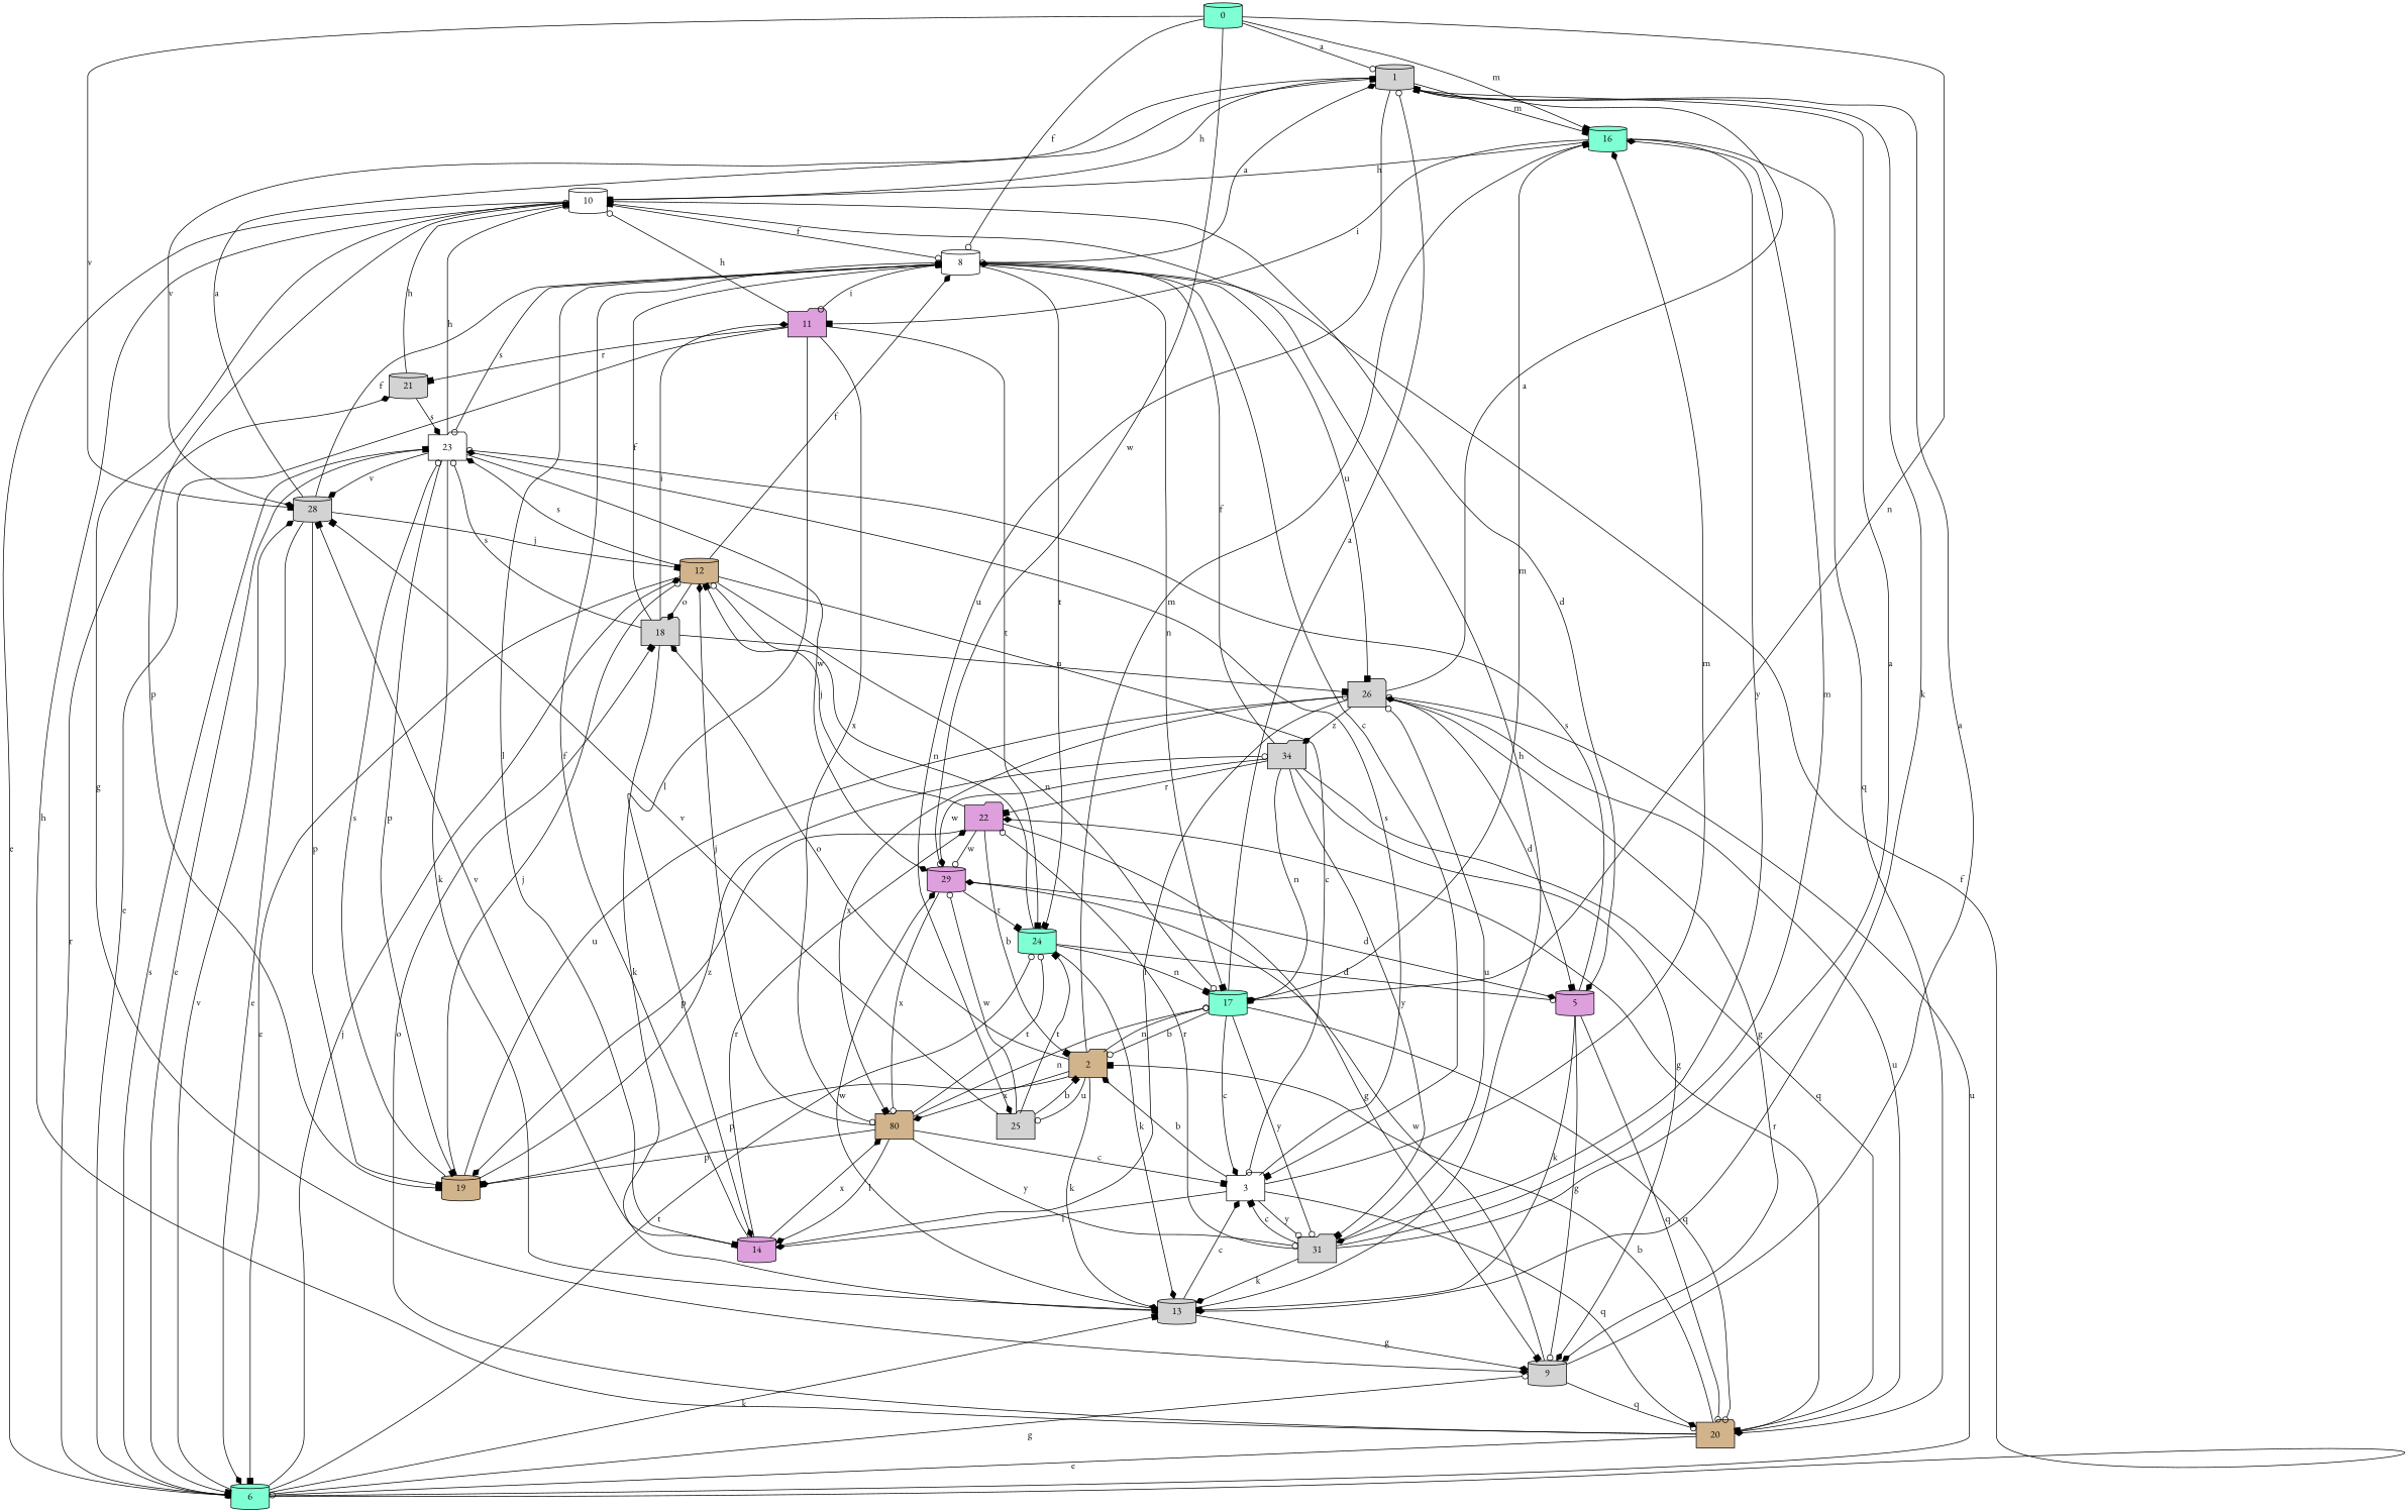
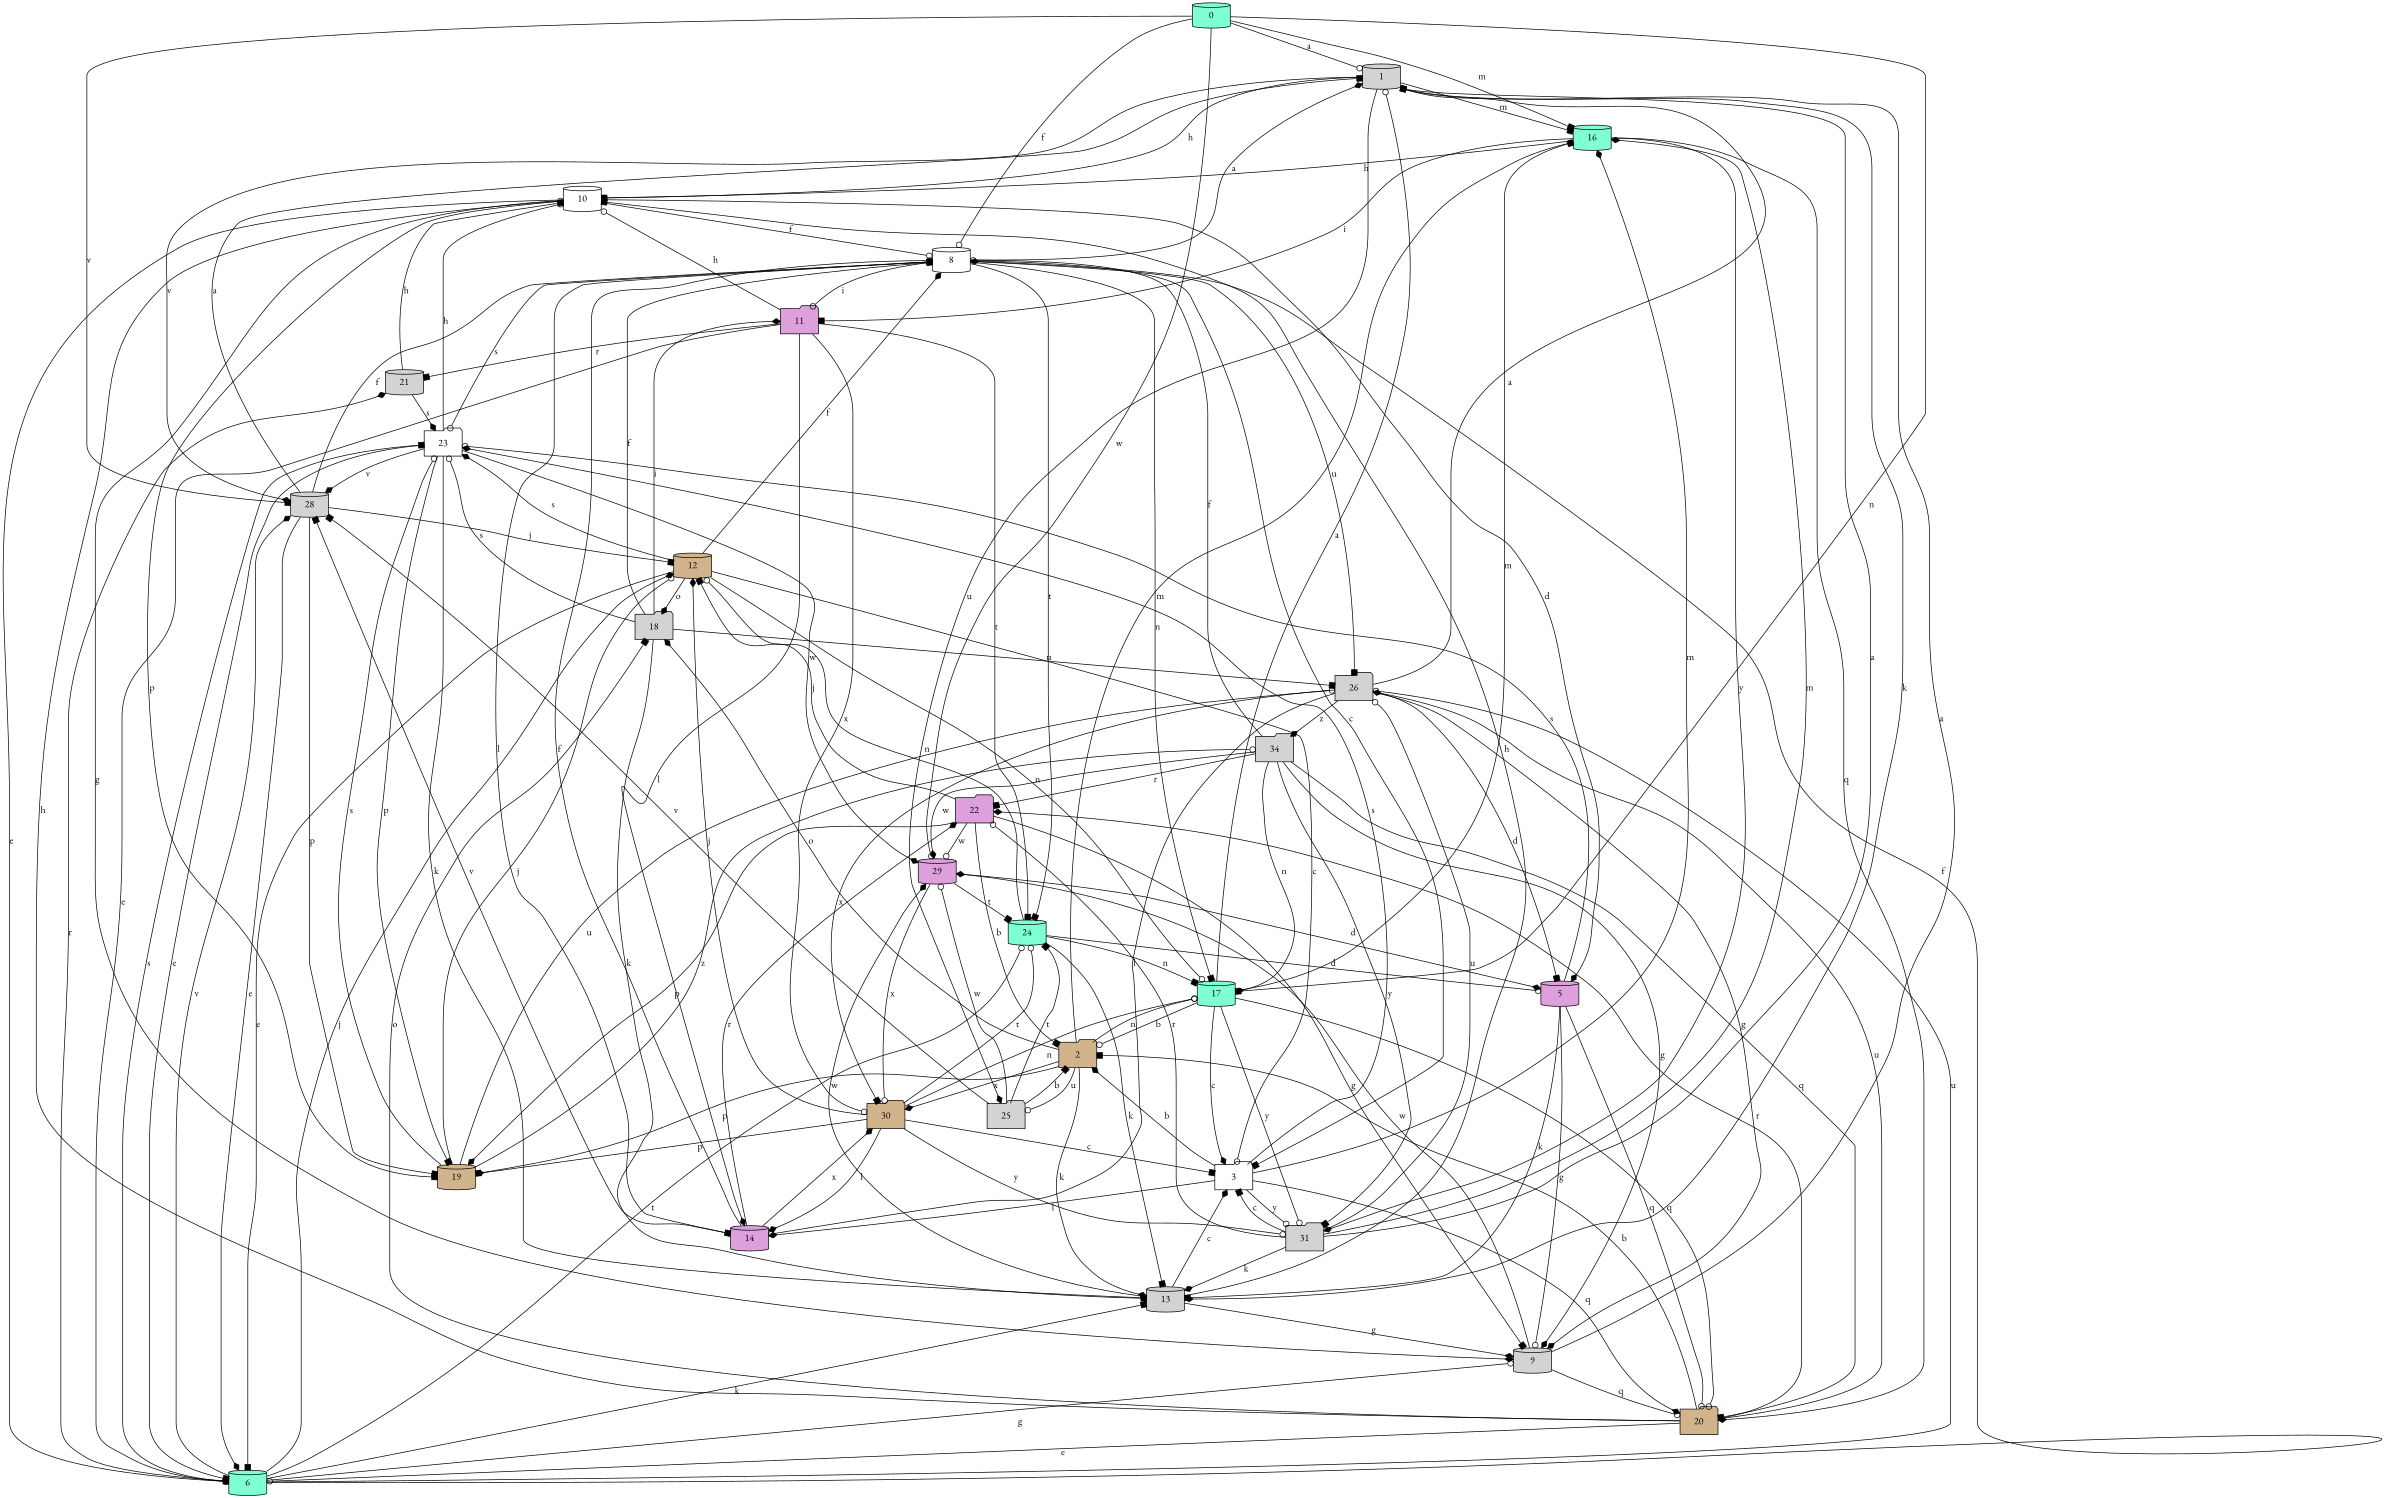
  strict digraph {
    fontname="EB Garamond"
    node [fillcolor=lightgrey fontname="EB Garamond" shape=cylinder style=filled]
    edge [arrowhead=box fontname="EB Garamond"]
    0 [fillcolor=aquamarine]
    1
    8 [fillcolor=white]
    16 [fillcolor=aquamarine]
    17 [fillcolor=aquamarine]
    28
    29 [fillcolor=plum]
    10 [fillcolor=white]
    13
    25 [shape=folder]
    3 [fillcolor=white shape=folder]
    14 [fillcolor=plum]
    23 [fillcolor=white shape=folder]
    24 [fillcolor=aquamarine]
    26 [shape=folder]
    11 [fillcolor=plum shape=folder]
    20 [fillcolor=tan shape=folder]
    31 [shape=folder]
    2 [fillcolor=tan shape=folder]
    19 [fillcolor=tan]
    6 [fillcolor=aquamarine]
    12 [fillcolor=tan]
-   30 [fillcolor=tan shape=folder label=80]
+   30 [fillcolor=tan shape=folder]
    5 [fillcolor=plum]
    9
    18 [shape=folder]
    34 [shape=folder]
    22 [fillcolor=plum shape=folder]
    21
    0 -> 1 [arrowhead=odot label=a]
    0 -> 8 [arrowhead=odot label=f]
    0 -> 16 [label=m]
    0 -> 17 [label=n]
    0 -> 28 [label=v]
    0 -> 29 [arrowhead=odot label=w]
    1 -> 16 [label=m]
    1 -> 28 [arrowhead=diamond label=v]
    1 -> 10 [label=h]
    1 -> 13 [arrowhead=diamond label=k]
    1 -> 25 [arrowhead=diamond label=u]
    8 -> 1 [arrowhead=diamond label=a]
    8 -> 17 [label=n]
    8 -> 3 [label=c]
    8 -> 14 [label=l]
    8 -> 23 [arrowhead=odot label=s]
    8 -> 24 [label=t]
    8 -> 26 [label=u]
    8 -> 11 [arrowhead=odot label=i]
    16 -> 10 [arrowhead=odot label=h]
    16 -> 11 [label=i]
    16 -> 20 [arrowhead=diamond label=q]
    16 -> 31 [arrowhead=diamond label=y]
    17 -> 1 [arrowhead=odot label=a]
    17 -> 16 [label=m]
    17 -> 3 [arrowhead=diamond label=c]
    17 -> 20 [arrowhead=odot label=q]
    17 -> 31 [arrowhead=odot label=y]
    17 -> 2 [arrowhead=odot label=b]
    28 -> 1 [label=a]
    28 -> 8 [label=f]
    28 -> 19 [label=p]
    28 -> 6 [arrowhead=diamond label=e]
    28 -> 12 [label=j]
    29 -> 24 [label=t]
    29 -> 30 [arrowhead=odot label=x]
    29 -> 5 [arrowhead=diamond label=d]
    10 -> 8 [arrowhead=odot label=f]
    10 -> 19 [label=p]
    10 -> 6 [label=e]
    10 -> 5 [arrowhead=diamond label=d]
    10 -> 9 [arrowhead=diamond label=g]
    13 -> 29 [arrowhead=diamond label=w]
    13 -> 10 [label=h]
    13 -> 3 [arrowhead=diamond label=c]
    13 -> 9 [arrowhead=diamond label=g]
    25 -> 28 [label=v]
    25 -> 29 [arrowhead=odot label=w]
    25 -> 24 [label=t]
    25 -> 2 [label=b]
    3 -> 16 [arrowhead=diamond label=m]
    3 -> 14 [arrowhead=diamond label=l]
    3 -> 23 [arrowhead=diamond label=s]
    3 -> 20 [arrowhead=diamond label=q]
    3 -> 31 [arrowhead=odot label=y]
    3 -> 2 [arrowhead=diamond label=b]
    14 -> 8 [arrowhead=odot label=f]
    14 -> 28 [label=v]
    14 -> 30 [arrowhead=diamond label=x]
    14 -> 22 [arrowhead=diamond label=r]
    23 -> 28 [arrowhead=diamond label=v]
    23 -> 29 [arrowhead=diamond label=w]
    23 -> 10 [arrowhead=odot label=h]
    23 -> 13 [arrowhead=odot label=k]
    23 -> 19 [label=p]
    23 -> 6 [label=e]
    24 -> 17 [label=n]
-   24 -> 13 [arrowhead=diamond label=k]
+   24 -> 13 [label=k]
    24 -> 12 [arrowhead=odot label=n]
    24 -> 5 [arrowhead=odot label=d]
    26 -> 1 [label=a]
    26 -> 14 [arrowhead=odot label=l]
    26 -> 30 [label=x]
    26 -> 5 [label=d]
    26 -> 9 [arrowhead=diamond label=g]
    26 -> 34 [arrowhead=diamond label=z]
    11 -> 10 [arrowhead=odot label=h]
    11 -> 14 [arrowhead=diamond label=l]
    11 -> 24 [label=t]
    11 -> 6 [arrowhead=odot label=e]
    11 -> 30 [arrowhead=odot label=x]
    11 -> 21 [label=r]
    20 -> 10 [arrowhead=odot label=h]
    20 -> 26 [arrowhead=diamond label=u]
    20 -> 2 [label=b]
    20 -> 6 [arrowhead=odot label=e]
    20 -> 18 [label=o]
    20 -> 22 [arrowhead=diamond label=r]
    31 -> 1 [label=a]
    31 -> 16 [arrowhead=diamond label=m]
    31 -> 13 [arrowhead=diamond label=k]
    31 -> 3 [label=c]
    31 -> 26 [arrowhead=odot label=u]
    31 -> 22 [arrowhead=odot label=r]
    2 -> 16 [arrowhead=odot label=m]
    2 -> 17 [arrowhead=odot label=n]
    2 -> 13 [arrowhead=diamond label=k]
    2 -> 25 [arrowhead=odot label=u]
    2 -> 19 [label=p]
    2 -> 30 [arrowhead=diamond label=x]
    2 -> 18 [arrowhead=diamond label=o]
    19 -> 23 [arrowhead=odot label=s]
    19 -> 26 [arrowhead=odot label=u]
    19 -> 12 [arrowhead=odot label=j]
    19 -> 34 [arrowhead=odot label=z]
    6 -> 8 [arrowhead=diamond label=f]
    6 -> 28 [arrowhead=diamond label=v]
    6 -> 13 [label=k]
    6 -> 23 [label=s]
    6 -> 24 [arrowhead=odot label=t]
    6 -> 26 [arrowhead=odot label=u]
    6 -> 12 [arrowhead=diamond label=j]
    6 -> 9 [arrowhead=odot label=g]
    6 -> 21 [arrowhead=diamond label=r]
    12 -> 8 [arrowhead=diamond label=f]
    12 -> 17 [arrowhead=odot label=n]
    12 -> 3 [arrowhead=odot label=c]
    12 -> 23 [arrowhead=diamond label=s]
    12 -> 6 [label=e]
    12 -> 18 [arrowhead=diamond label=o]
    30 -> 17 [arrowhead=odot label=n]
    30 -> 3 [label=c]
    30 -> 14 [arrowhead=diamond label=l]
    30 -> 24 [arrowhead=odot label=t]
    30 -> 31 [arrowhead=odot label=y]
    30 -> 19 [arrowhead=diamond label=p]
    30 -> 12 [arrowhead=diamond label=j]
    5 -> 13 [label=k]
    5 -> 23 [arrowhead=odot label=s]
    5 -> 20 [arrowhead=odot label=q]
    5 -> 9 [arrowhead=odot label=g]
    9 -> 1 [arrowhead=odot label=a]
    9 -> 29 [arrowhead=diamond label=w]
    9 -> 20 [arrowhead=odot label=q]
    18 -> 8 [label=f]
    18 -> 13 [label=k]
    18 -> 23 [arrowhead=odot label=s]
    18 -> 26 [label=u]
    18 -> 11 [arrowhead=diamond label=i]
    34 -> 8 [arrowhead=odot label=f]
    34 -> 17 [arrowhead=diamond label=n]
    34 -> 29 [arrowhead=diamond label=w]
    34 -> 20 [label=q]
    34 -> 31 [label=y]
    34 -> 9 [arrowhead=diamond label=g]
    34 -> 22 [label=r]
    22 -> 29 [arrowhead=odot label=w]
    22 -> 2 [label=b]
    22 -> 19 [arrowhead=diamond label=p]
    22 -> 12 [label=j]
    22 -> 9 [label=g]
    21 -> 10 [label=h]
    21 -> 23 [arrowhead=diamond label=s]
  }
